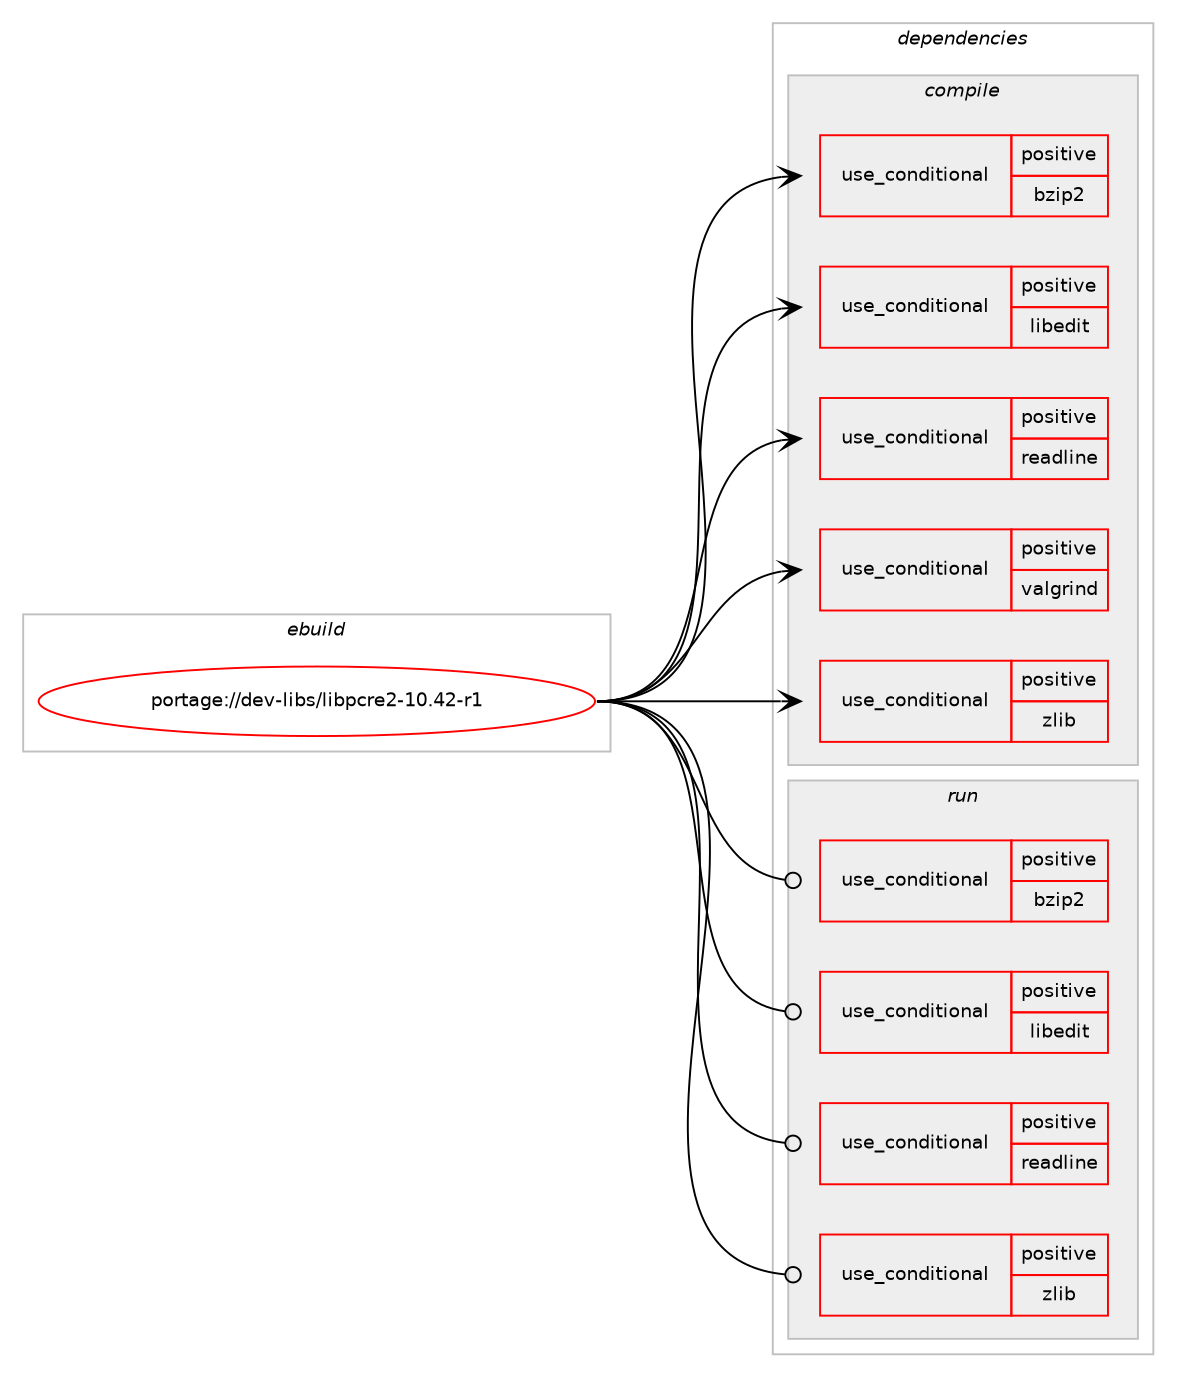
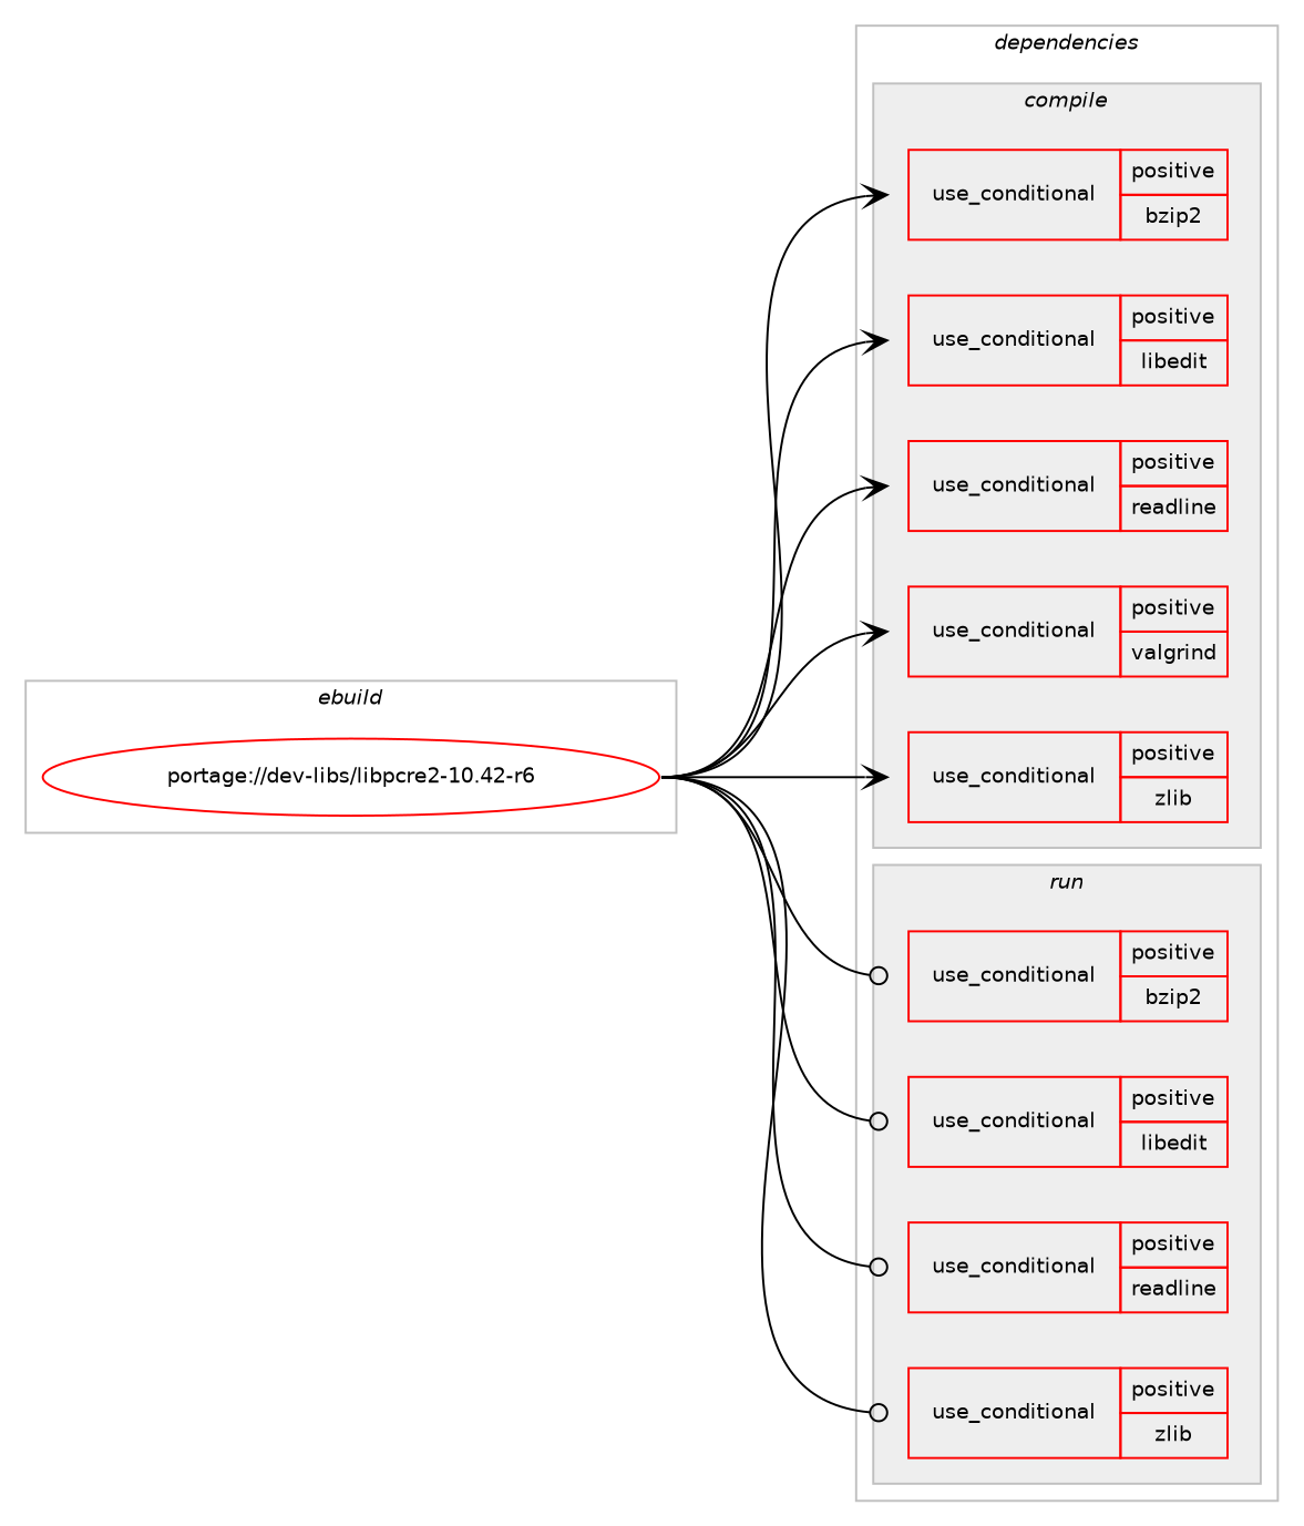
  digraph {
    compound=true
    concentrate=true
    fontname=Helvetica
    fontsize=10
    newrank=true
    rankdir=LR
    ranksep=1.5
    node [color=red fontname=Helvetica fontsize=10 shape=none]
    edge [arrowhead=vee headport=w style=solid tailport=e weight=20]
-   n1 [label="portage://dev-libs/libpcre2-10.42-r1" width=4 shape=""]
+   n1 [label="portage://dev-libs/libpcre2-10.42-r6" width=4 shape=""]
    n2 [label=<<TABLE BORDER="0" CELLBORDER="1" CELLSPACING="0" CELLPADDING="4"><TR><TD ROWSPAN="3" CELLPADDING="10">use_conditional</TD></TR><TR><TD>positive</TD></TR><TR><TD>bzip2</TD></TR></TABLE>>]
    n3 [label=<<TABLE BORDER="0" CELLBORDER="1" CELLSPACING="0" CELLPADDING="4"><TR><TD ROWSPAN="3" CELLPADDING="10">use_conditional</TD></TR><TR><TD>positive</TD></TR><TR><TD>libedit</TD></TR></TABLE>>]
    n4 [label=<<TABLE BORDER="0" CELLBORDER="1" CELLSPACING="0" CELLPADDING="4"><TR><TD ROWSPAN="3" CELLPADDING="10">use_conditional</TD></TR><TR><TD>positive</TD></TR><TR><TD>readline</TD></TR></TABLE>>]
    n5 [label=<<TABLE BORDER="0" CELLBORDER="1" CELLSPACING="0" CELLPADDING="4"><TR><TD ROWSPAN="3" CELLPADDING="10">use_conditional</TD></TR><TR><TD>positive</TD></TR><TR><TD>valgrind</TD></TR></TABLE>>]
    n6 [label=<<TABLE BORDER="0" CELLBORDER="1" CELLSPACING="0" CELLPADDING="4"><TR><TD ROWSPAN="3" CELLPADDING="10">use_conditional</TD></TR><TR><TD>positive</TD></TR><TR><TD>zlib</TD></TR></TABLE>>]
    n7 [label=<<TABLE BORDER="0" CELLBORDER="1" CELLSPACING="0" CELLPADDING="4"><TR><TD ROWSPAN="3" CELLPADDING="10">use_conditional</TD></TR><TR><TD>positive</TD></TR><TR><TD>bzip2</TD></TR></TABLE>>]
    n8 [label=<<TABLE BORDER="0" CELLBORDER="1" CELLSPACING="0" CELLPADDING="4"><TR><TD ROWSPAN="3" CELLPADDING="10">use_conditional</TD></TR><TR><TD>positive</TD></TR><TR><TD>libedit</TD></TR></TABLE>>]
    n9 [label=<<TABLE BORDER="0" CELLBORDER="1" CELLSPACING="0" CELLPADDING="4"><TR><TD ROWSPAN="3" CELLPADDING="10">use_conditional</TD></TR><TR><TD>positive</TD></TR><TR><TD>readline</TD></TR></TABLE>>]
    n10 [label=<<TABLE BORDER="0" CELLBORDER="1" CELLSPACING="0" CELLPADDING="4"><TR><TD ROWSPAN="3" CELLPADDING="10">use_conditional</TD></TR><TR><TD>positive</TD></TR><TR><TD>zlib</TD></TR></TABLE>>]
    subgraph cluster_1 {
      color=gray
      label=<<i>ebuild</i>>
      rank=same
      n1
    }
    subgraph cluster_2 {
      color=gray
      label=<<i>dependencies</i>>
      subgraph cluster_3 {
        color=gray
        fillcolor="#eeeeee"
        label=<<i>compile</i>>
        style=filled
        subgraph sub_4 {
          color=gray
          fillcolor="#eeeeee"
          label=<<i>compile</i>>
          style=filled
          n2
        }
        subgraph sub_5 {
          color=gray
          fillcolor="#eeeeee"
          label=<<i>compile</i>>
          style=filled
          n3
        }
        subgraph sub_6 {
          color=gray
          fillcolor="#eeeeee"
          label=<<i>compile</i>>
          style=filled
          n4
        }
        subgraph sub_7 {
          color=gray
          fillcolor="#eeeeee"
          label=<<i>compile</i>>
          style=filled
          n5
        }
        subgraph sub_8 {
          color=gray
          fillcolor="#eeeeee"
          label=<<i>compile</i>>
          style=filled
          n6
        }
      }
      subgraph cluster_9 {
        color=gray
        fillcolor="#eeeeee"
        label=<<i>compile and run</i>>
        style=filled
      }
      subgraph cluster_10 {
        color=gray
        fillcolor="#eeeeee"
        label=<<i>run</i>>
        style=filled
        subgraph sub_11 {
          color=gray
          fillcolor="#eeeeee"
          label=<<i>run</i>>
          style=filled
          n7
        }
        subgraph sub_12 {
          color=gray
          fillcolor="#eeeeee"
          label=<<i>run</i>>
          style=filled
          n8
        }
        subgraph sub_13 {
          color=gray
          fillcolor="#eeeeee"
          label=<<i>run</i>>
          style=filled
          n9
        }
        subgraph sub_14 {
          color=gray
          fillcolor="#eeeeee"
          label=<<i>run</i>>
          style=filled
          n10
        }
      }
    }
    subgraph cluster_15 {
      color=gray
      label=<<i>candidates</i>>
      rank=same
    }
    n1 -> n2
    n1 -> n3
    n1 -> n4
    n1 -> n5
    n1 -> n6
    n1 -> n7 [arrowhead=odot]
    n1 -> n8 [arrowhead=odot]
    n1 -> n9 [arrowhead=odot]
    n1 -> n10 [arrowhead=odot]
  }
